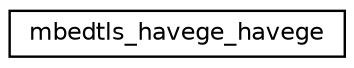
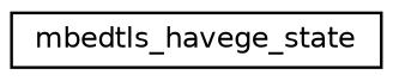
  digraph {
    rankdir=LR
-   n1 [color=black fillcolor=white fontname=Helvetica fontsize=10 height=0.2 label=mbedtls_havege_havege shape=record style=filled width=0.4]
+   n1 [color=black fillcolor=white fontname=Helvetica fontsize=10 height=0.2 label=mbedtls_havege_state shape=record style=filled width=0.4]
  }
